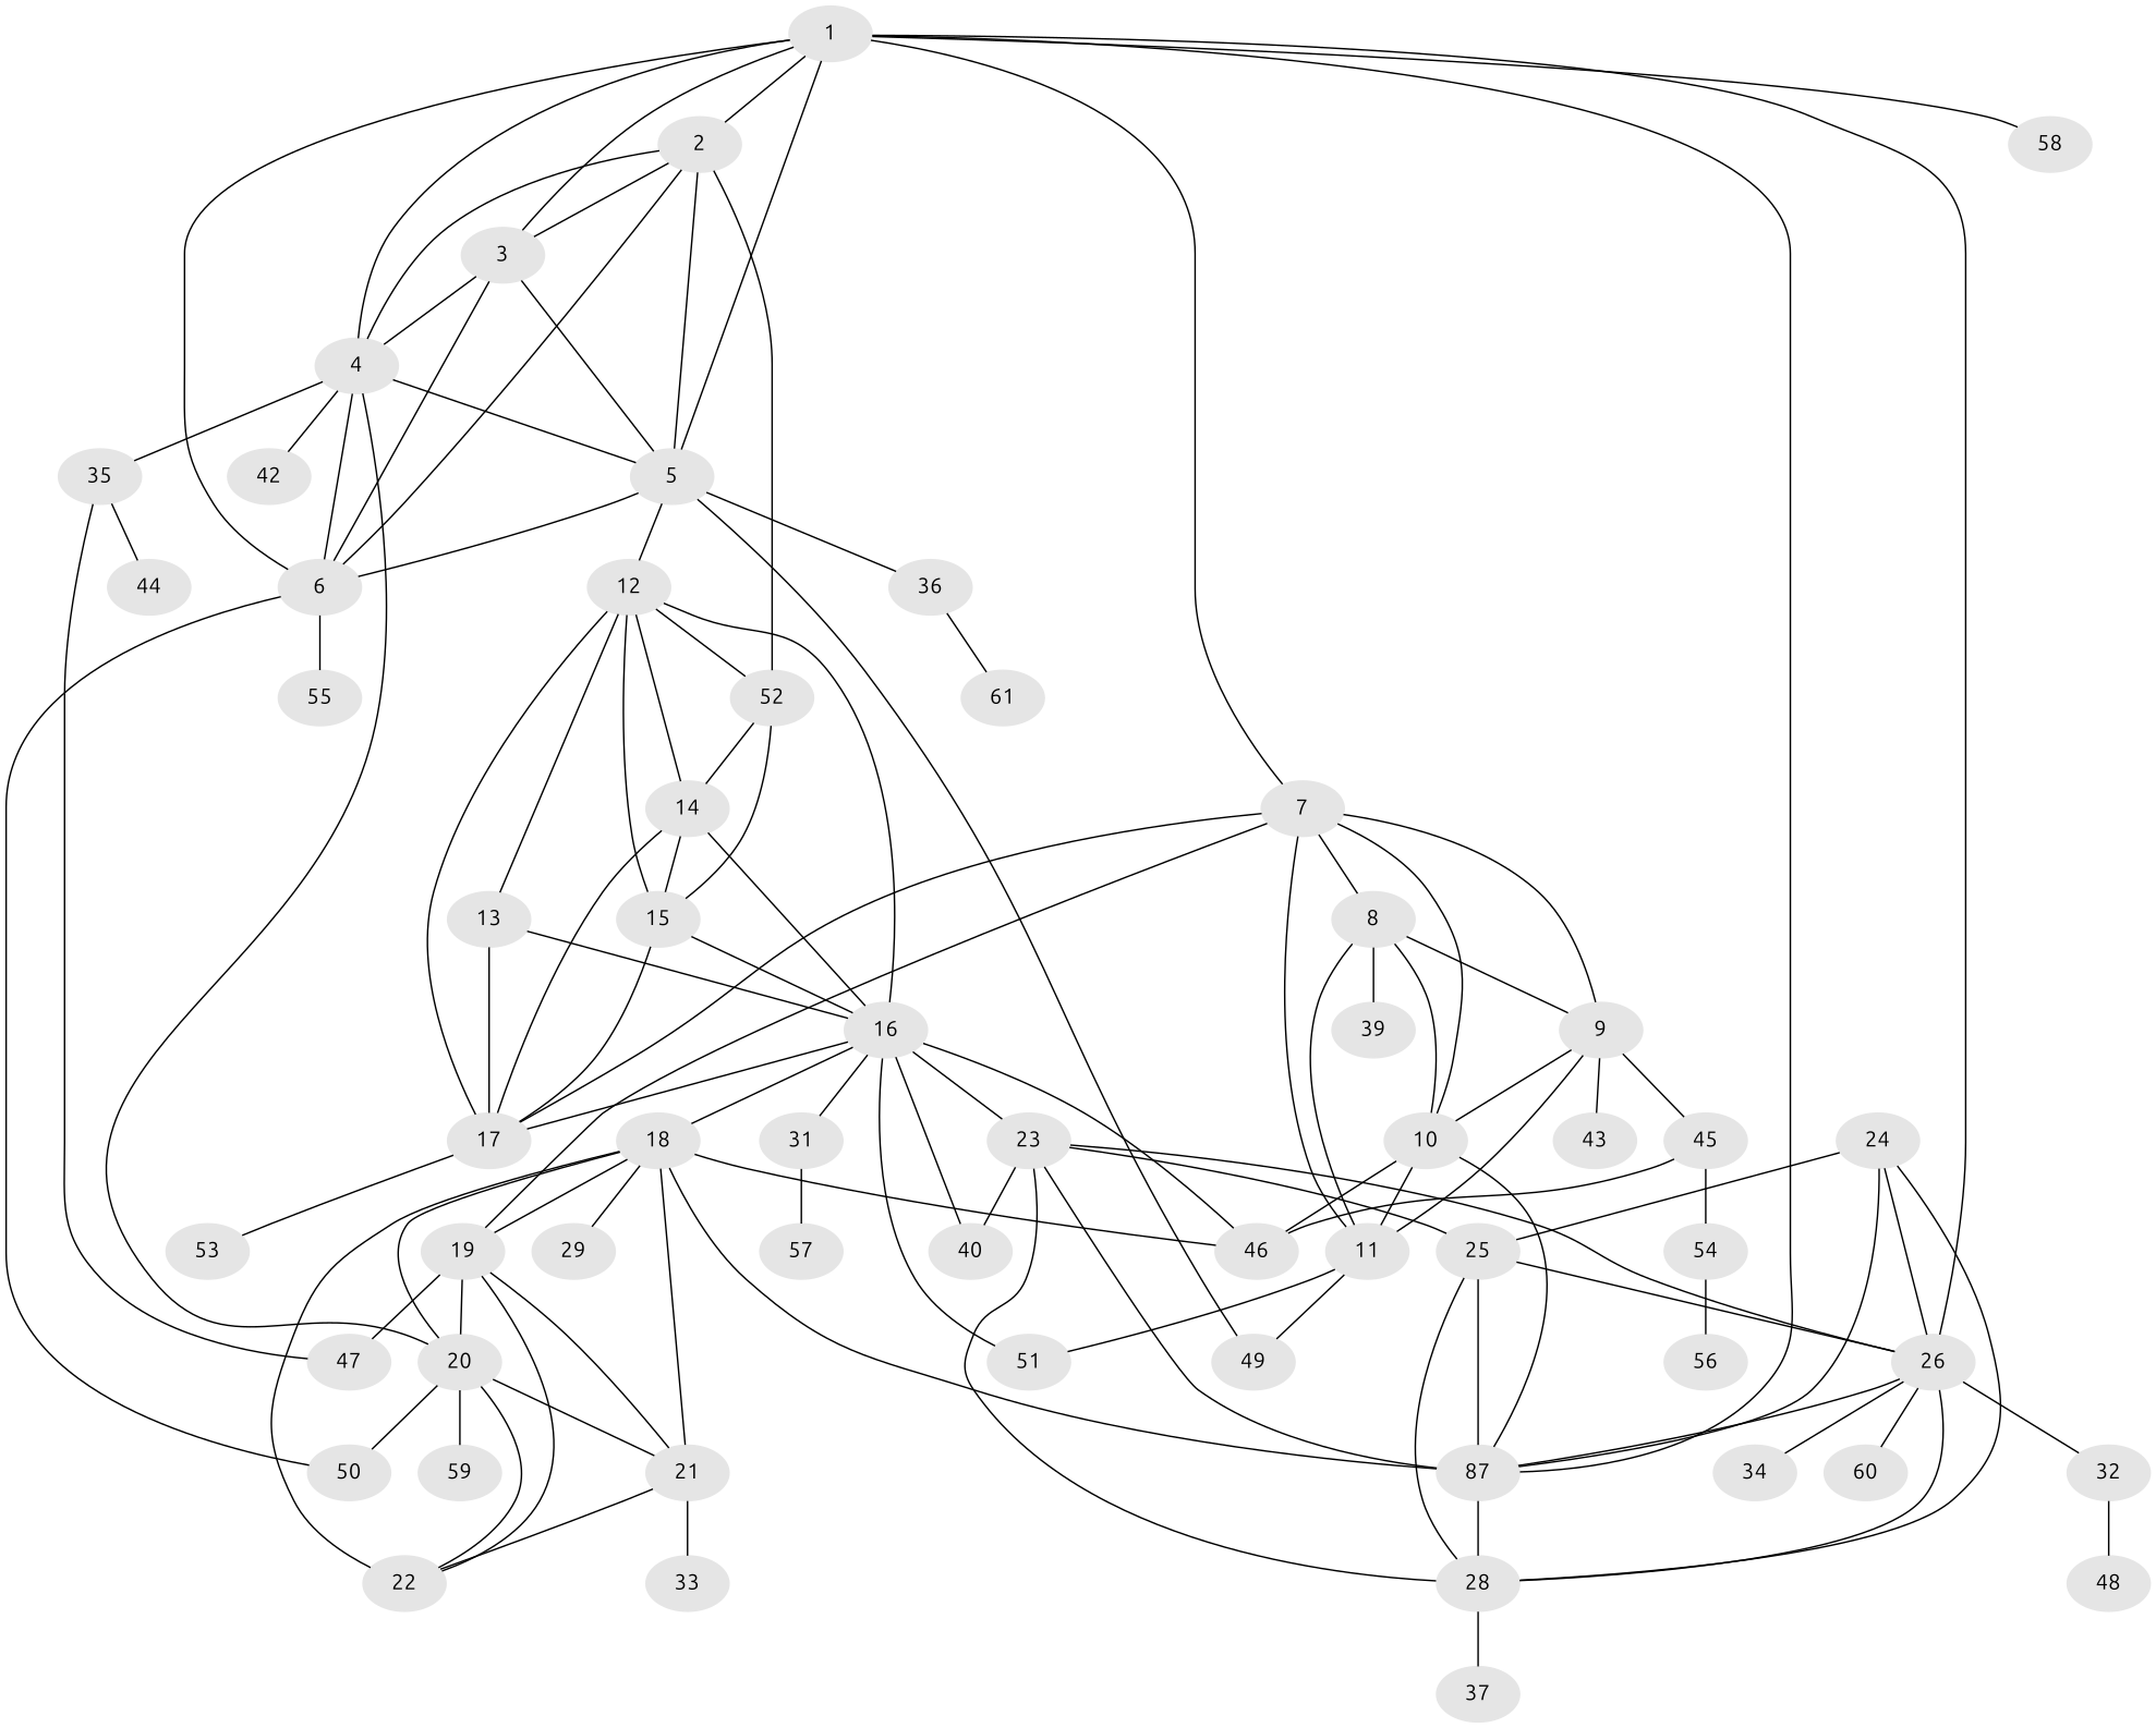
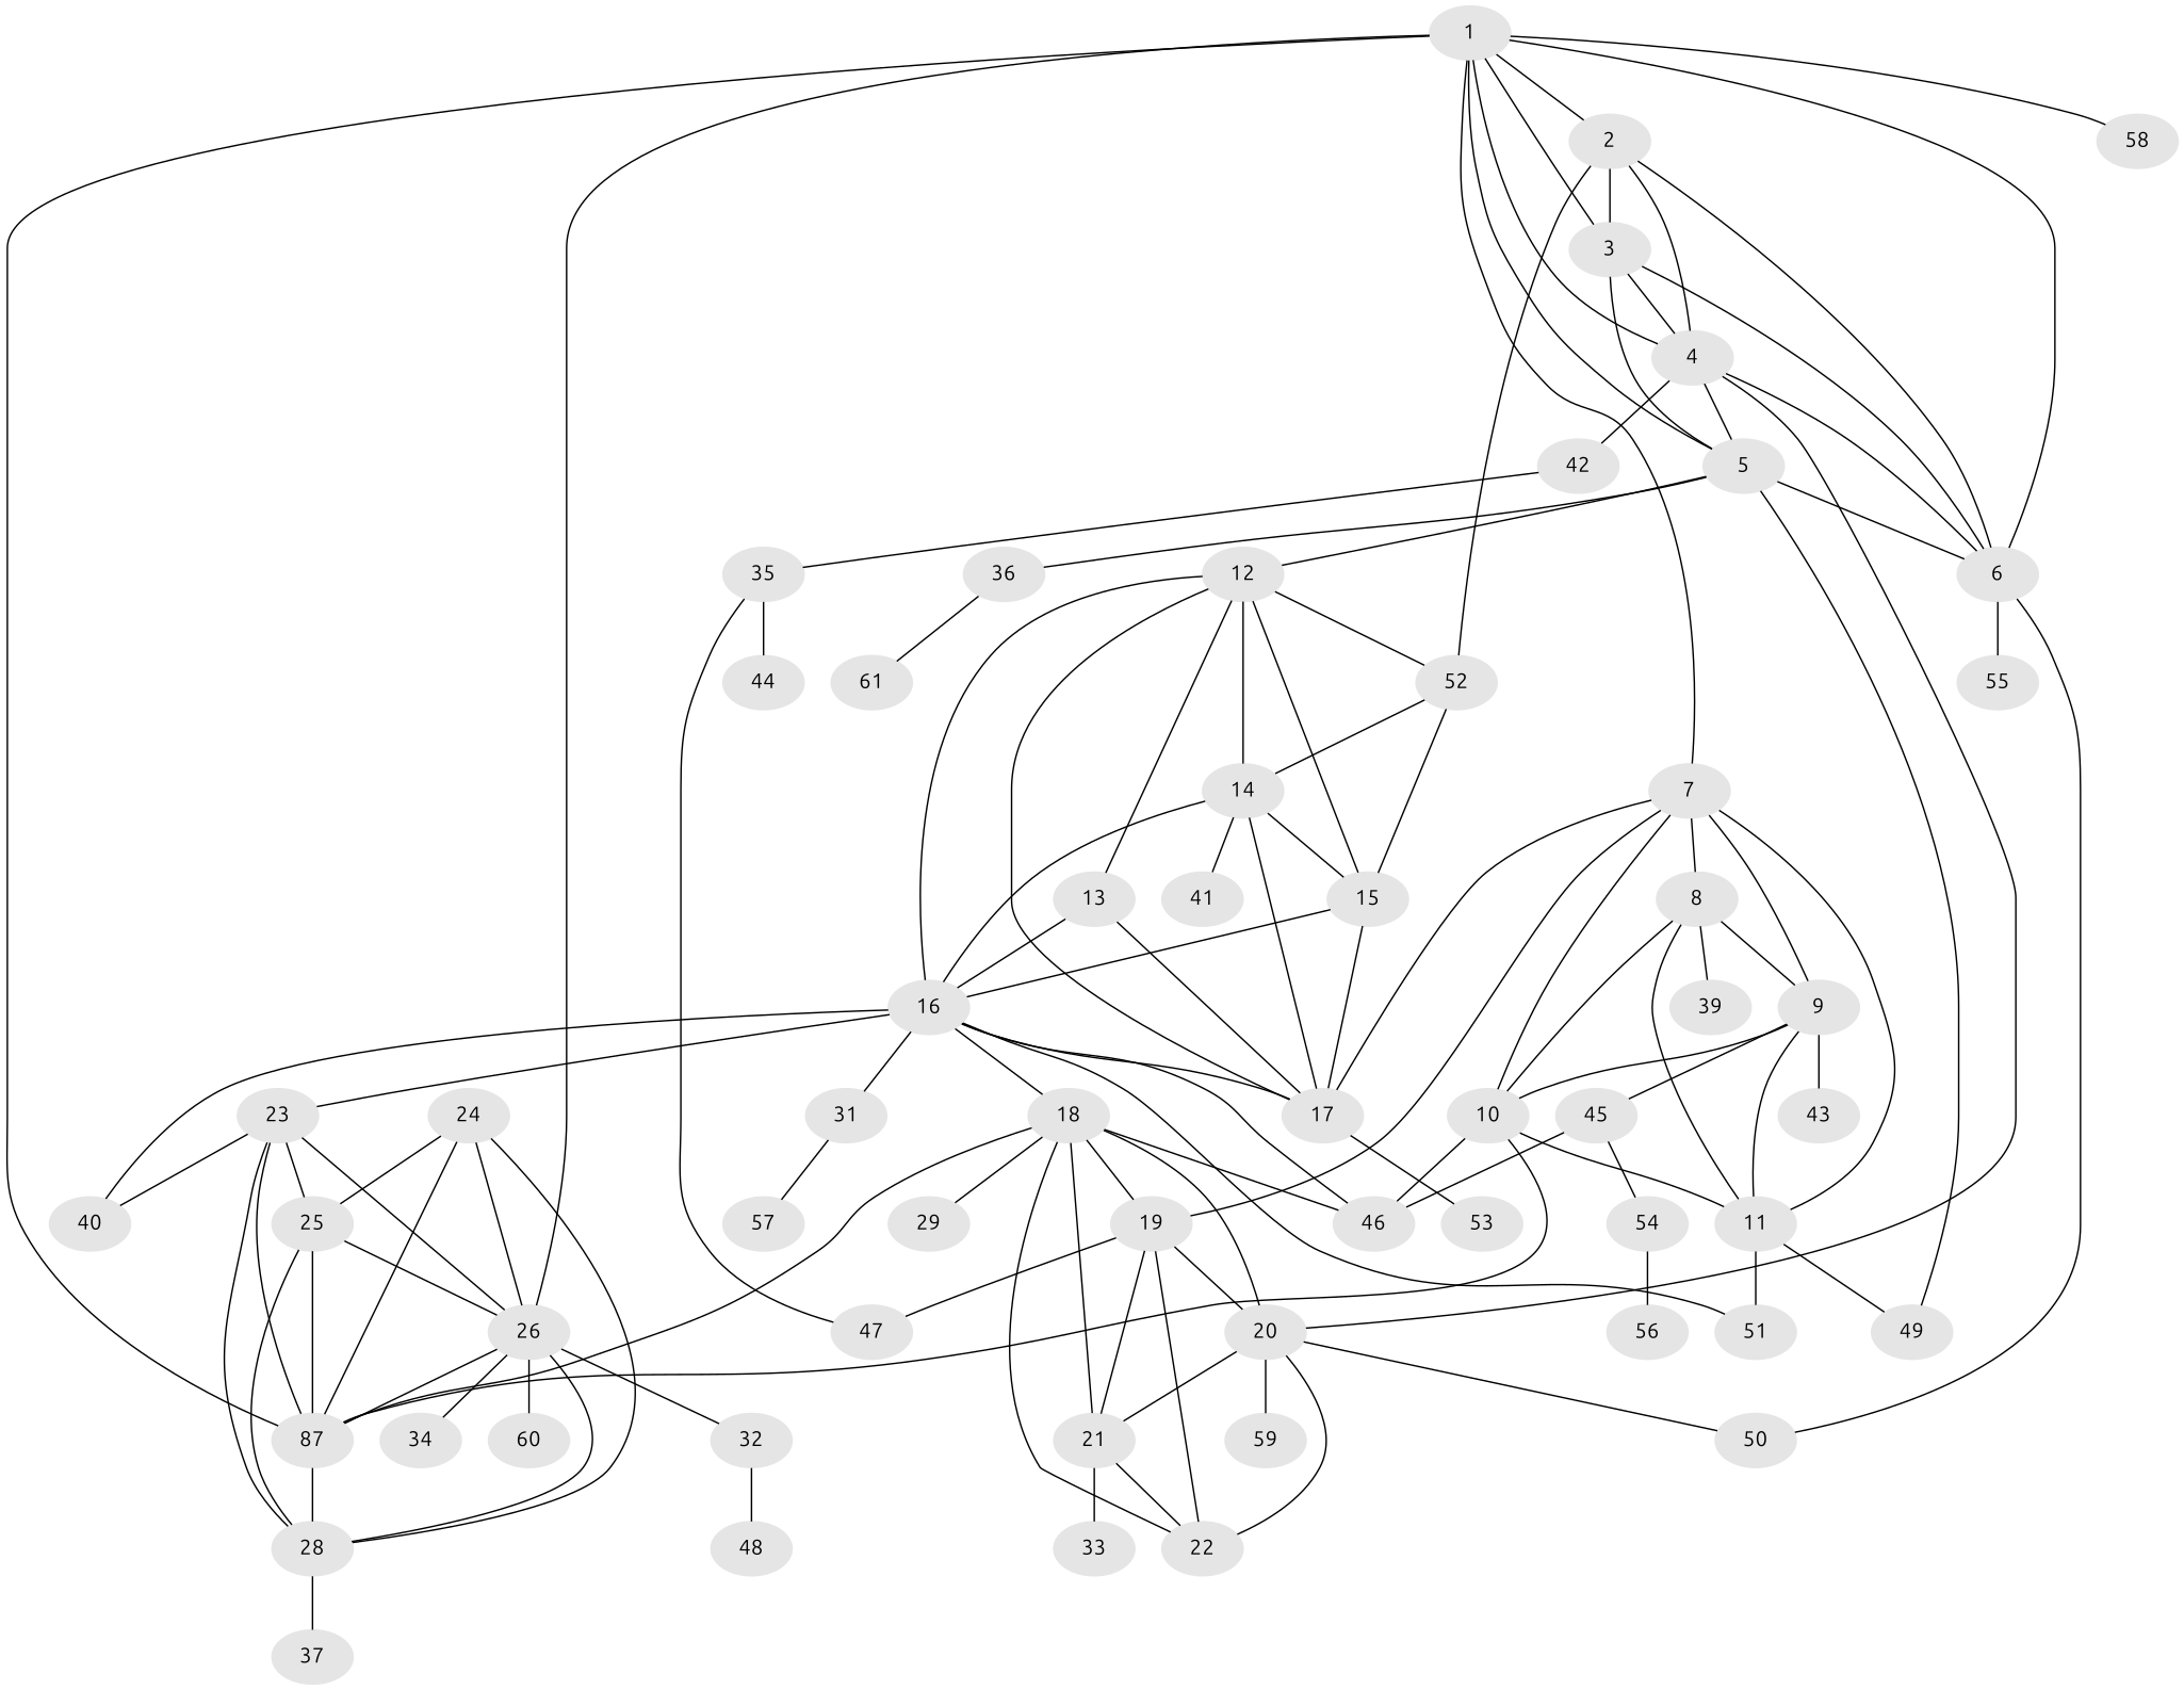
  graph {
    fontname=Ubuntu
    node [color=gray90 fontname=Ubuntu style=filled]
    edge [fontname=Ubuntu weight=1.0]
    1
    2
    3
    4
    5
    6
    7
    26
    n9 [label=87]
    58
    52
    20
    35
    42
    12
    36
    49
    50
    55
    8
    9
    10
    11
    17
    19
    28
    32
    34
    60
    14
    15
    21
    22
    59
    47
    44
    13
    16
    61
    39
    43
    45
    46
    51
    53
    54
+   41
    18
    23
    31
    40
    29
    25
    57
    33
    24
    37
    48
    56
    1 -- 2
    1 -- 3
    1 -- 4
    1 -- 5
    1 -- 6
    1 -- 7
    1 -- 26
    1 -- n9
    1 -- 58
    2 -- 3
    2 -- 4
-   2 -- 5
    2 -- 6
    2 -- 52 [weight=3.0]
    3 -- 4
    3 -- 5
    3 -- 6
    4 -- 5
    4 -- 6
    4 -- 20
-   4 -- 35
+   42 -- 35
    4 -- 42 [weight=3.0]
    5 -- 6
    5 -- 12
    5 -- 36
    5 -- 49
    6 -- 50
    6 -- 55 [weight=2.0]
    7 -- 8 [weight=2.0]
    7 -- 9
    7 -- 10
    7 -- 11
    7 -- 17
    7 -- 19
    26 -- n9
    26 -- 28
    26 -- 32
    26 -- 34
    26 -- 60
    n9 -- 28
    52 -- 14
    52 -- 15
    20 -- 50
    20 -- 21
    20 -- 22
    20 -- 59
    35 -- 47
    35 -- 44
    12 -- 52
    12 -- 17
    12 -- 14
    12 -- 15
    12 -- 13
    12 -- 16
    36 -- 61
    8 -- 9 [weight=2.0]
    8 -- 10 [weight=2.0]
    8 -- 11 [weight=2.0]
    8 -- 39 [weight=4.0]
    9 -- 10
    9 -- 11
    9 -- 43 [weight=2.0]
    9 -- 45
    10 -- n9
    10 -- 11
    10 -- 46 [weight=3.0]
    11 -- 49
    11 -- 51
    17 -- 53
    19 -- 20
    19 -- 21
    19 -- 22
    19 -- 47 [weight=2.0]
    28 -- 37
    32 -- 48
    14 -- 17
    14 -- 15
    14 -- 16
+   14 -- 41 [weight=2.0]
    15 -- 17
    15 -- 16
    21 -- 22
    21 -- 33 [weight=5.0]
    13 -- 17
    13 -- 16
    16 -- 17
    16 -- 46
    16 -- 51
    16 -- 18
    16 -- 23
    16 -- 31
    16 -- 40 [weight=2.0]
    45 -- 46
    45 -- 54
    54 -- 56
    18 -- n9
    18 -- 20 [weight=2.0]
    18 -- 19 [weight=2.0]
    18 -- 21 [weight=2.0]
    18 -- 22 [weight=3.0]
    18 -- 46
    18 -- 29
    23 -- 26
    23 -- n9
    23 -- 28
    23 -- 40
    23 -- 25
    31 -- 57
    25 -- 26
    25 -- n9 [weight=5.0]
    25 -- 28
    24 -- 26
    24 -- n9
    24 -- 28
    24 -- 25
  }
